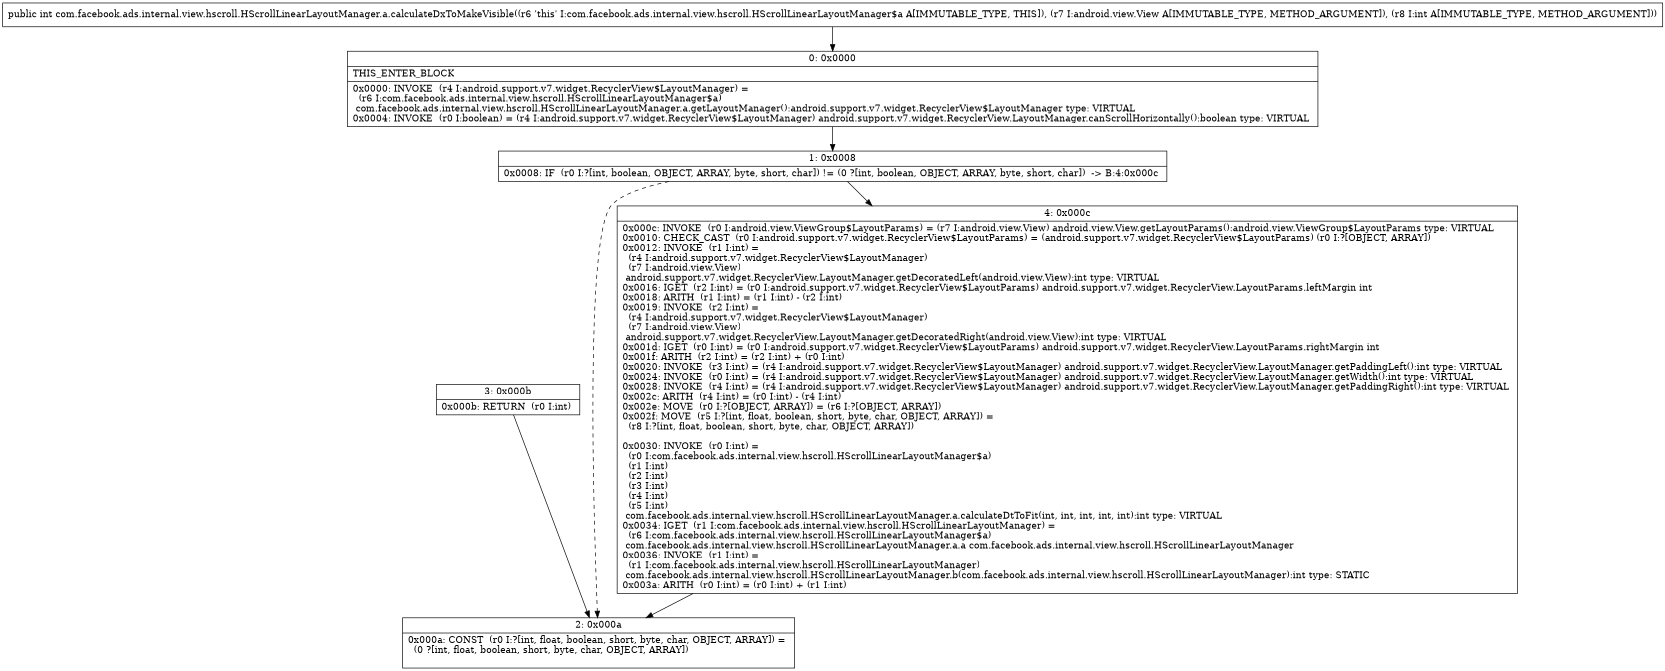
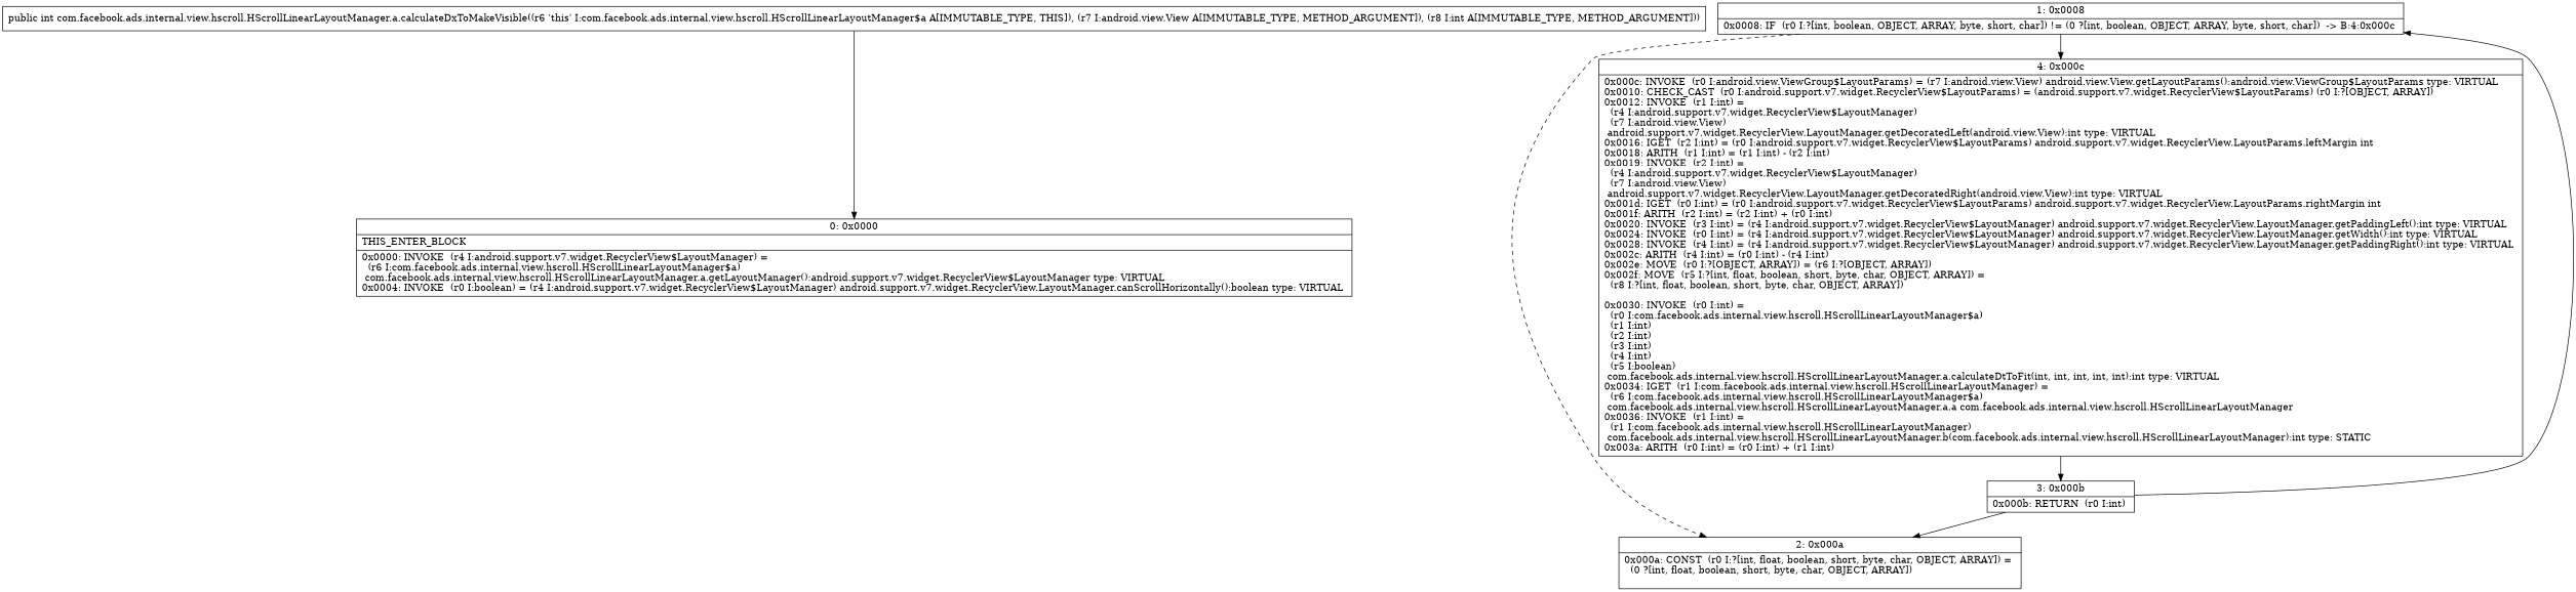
  digraph {
    node [shape=record]
    n1 [label="{0\:\ 0x0000|THIS_ENTER_BLOCK\l|0x0000: INVOKE  (r4 I:android.support.v7.widget.RecyclerView$LayoutManager) = \l  (r6 I:com.facebook.ads.internal.view.hscroll.HScrollLinearLayoutManager$a)\l com.facebook.ads.internal.view.hscroll.HScrollLinearLayoutManager.a.getLayoutManager():android.support.v7.widget.RecyclerView$LayoutManager type: VIRTUAL \l0x0004: INVOKE  (r0 I:boolean) = (r4 I:android.support.v7.widget.RecyclerView$LayoutManager) android.support.v7.widget.RecyclerView.LayoutManager.canScrollHorizontally():boolean type: VIRTUAL \l}"]
    n2 [label="{1\:\ 0x0008|0x0008: IF  (r0 I:?[int, boolean, OBJECT, ARRAY, byte, short, char]) != (0 ?[int, boolean, OBJECT, ARRAY, byte, short, char])  \-\> B:4:0x000c \l}"]
    n3 [label="{2\:\ 0x000a|0x000a: CONST  (r0 I:?[int, float, boolean, short, byte, char, OBJECT, ARRAY]) = \l  (0 ?[int, float, boolean, short, byte, char, OBJECT, ARRAY])\l \l}"]
-   n4 [label="{4\:\ 0x000c|0x000c: INVOKE  (r0 I:android.view.ViewGroup$LayoutParams) = (r7 I:android.view.View) android.view.View.getLayoutParams():android.view.ViewGroup$LayoutParams type: VIRTUAL \l0x0010: CHECK_CAST  (r0 I:android.support.v7.widget.RecyclerView$LayoutParams) = (android.support.v7.widget.RecyclerView$LayoutParams) (r0 I:?[OBJECT, ARRAY]) \l0x0012: INVOKE  (r1 I:int) = \l  (r4 I:android.support.v7.widget.RecyclerView$LayoutManager)\l  (r7 I:android.view.View)\l android.support.v7.widget.RecyclerView.LayoutManager.getDecoratedLeft(android.view.View):int type: VIRTUAL \l0x0016: IGET  (r2 I:int) = (r0 I:android.support.v7.widget.RecyclerView$LayoutParams) android.support.v7.widget.RecyclerView.LayoutParams.leftMargin int \l0x0018: ARITH  (r1 I:int) = (r1 I:int) \- (r2 I:int) \l0x0019: INVOKE  (r2 I:int) = \l  (r4 I:android.support.v7.widget.RecyclerView$LayoutManager)\l  (r7 I:android.view.View)\l android.support.v7.widget.RecyclerView.LayoutManager.getDecoratedRight(android.view.View):int type: VIRTUAL \l0x001d: IGET  (r0 I:int) = (r0 I:android.support.v7.widget.RecyclerView$LayoutParams) android.support.v7.widget.RecyclerView.LayoutParams.rightMargin int \l0x001f: ARITH  (r2 I:int) = (r2 I:int) + (r0 I:int) \l0x0020: INVOKE  (r3 I:int) = (r4 I:android.support.v7.widget.RecyclerView$LayoutManager) android.support.v7.widget.RecyclerView.LayoutManager.getPaddingLeft():int type: VIRTUAL \l0x0024: INVOKE  (r0 I:int) = (r4 I:android.support.v7.widget.RecyclerView$LayoutManager) android.support.v7.widget.RecyclerView.LayoutManager.getWidth():int type: VIRTUAL \l0x0028: INVOKE  (r4 I:int) = (r4 I:android.support.v7.widget.RecyclerView$LayoutManager) android.support.v7.widget.RecyclerView.LayoutManager.getPaddingRight():int type: VIRTUAL \l0x002c: ARITH  (r4 I:int) = (r0 I:int) \- (r4 I:int) \l0x002e: MOVE  (r0 I:?[OBJECT, ARRAY]) = (r6 I:?[OBJECT, ARRAY]) \l0x002f: MOVE  (r5 I:?[int, float, boolean, short, byte, char, OBJECT, ARRAY]) = \l  (r8 I:?[int, float, boolean, short, byte, char, OBJECT, ARRAY])\l \l0x0030: INVOKE  (r0 I:int) = \l  (r0 I:com.facebook.ads.internal.view.hscroll.HScrollLinearLayoutManager$a)\l  (r1 I:int)\l  (r2 I:int)\l  (r3 I:int)\l  (r4 I:int)\l  (r5 I:int)\l com.facebook.ads.internal.view.hscroll.HScrollLinearLayoutManager.a.calculateDtToFit(int, int, int, int, int):int type: VIRTUAL \l0x0034: IGET  (r1 I:com.facebook.ads.internal.view.hscroll.HScrollLinearLayoutManager) = \l  (r6 I:com.facebook.ads.internal.view.hscroll.HScrollLinearLayoutManager$a)\l com.facebook.ads.internal.view.hscroll.HScrollLinearLayoutManager.a.a com.facebook.ads.internal.view.hscroll.HScrollLinearLayoutManager \l0x0036: INVOKE  (r1 I:int) = \l  (r1 I:com.facebook.ads.internal.view.hscroll.HScrollLinearLayoutManager)\l com.facebook.ads.internal.view.hscroll.HScrollLinearLayoutManager.b(com.facebook.ads.internal.view.hscroll.HScrollLinearLayoutManager):int type: STATIC \l0x003a: ARITH  (r0 I:int) = (r0 I:int) + (r1 I:int) \l}"]
+   n4 [label="{4\:\ 0x000c|0x000c: INVOKE  (r0 I:android.view.ViewGroup$LayoutParams) = (r7 I:android.view.View) android.view.View.getLayoutParams():android.view.ViewGroup$LayoutParams type: VIRTUAL \l0x0010: CHECK_CAST  (r0 I:android.support.v7.widget.RecyclerView$LayoutParams) = (android.support.v7.widget.RecyclerView$LayoutParams) (r0 I:?[OBJECT, ARRAY]) \l0x0012: INVOKE  (r1 I:int) = \l  (r4 I:android.support.v7.widget.RecyclerView$LayoutManager)\l  (r7 I:android.view.View)\l android.support.v7.widget.RecyclerView.LayoutManager.getDecoratedLeft(android.view.View):int type: VIRTUAL \l0x0016: IGET  (r2 I:int) = (r0 I:android.support.v7.widget.RecyclerView$LayoutParams) android.support.v7.widget.RecyclerView.LayoutParams.leftMargin int \l0x0018: ARITH  (r1 I:int) = (r1 I:int) \- (r2 I:int) \l0x0019: INVOKE  (r2 I:int) = \l  (r4 I:android.support.v7.widget.RecyclerView$LayoutManager)\l  (r7 I:android.view.View)\l android.support.v7.widget.RecyclerView.LayoutManager.getDecoratedRight(android.view.View):int type: VIRTUAL \l0x001d: IGET  (r0 I:int) = (r0 I:android.support.v7.widget.RecyclerView$LayoutParams) android.support.v7.widget.RecyclerView.LayoutParams.rightMargin int \l0x001f: ARITH  (r2 I:int) = (r2 I:int) + (r0 I:int) \l0x0020: INVOKE  (r3 I:int) = (r4 I:android.support.v7.widget.RecyclerView$LayoutManager) android.support.v7.widget.RecyclerView.LayoutManager.getPaddingLeft():int type: VIRTUAL \l0x0024: INVOKE  (r0 I:int) = (r4 I:android.support.v7.widget.RecyclerView$LayoutManager) android.support.v7.widget.RecyclerView.LayoutManager.getWidth():int type: VIRTUAL \l0x0028: INVOKE  (r4 I:int) = (r4 I:android.support.v7.widget.RecyclerView$LayoutManager) android.support.v7.widget.RecyclerView.LayoutManager.getPaddingRight():int type: VIRTUAL \l0x002c: ARITH  (r4 I:int) = (r0 I:int) \- (r4 I:int) \l0x002e: MOVE  (r0 I:?[OBJECT, ARRAY]) = (r6 I:?[OBJECT, ARRAY]) \l0x002f: MOVE  (r5 I:?[int, float, boolean, short, byte, char, OBJECT, ARRAY]) = \l  (r8 I:?[int, float, boolean, short, byte, char, OBJECT, ARRAY])\l \l0x0030: INVOKE  (r0 I:int) = \l  (r0 I:com.facebook.ads.internal.view.hscroll.HScrollLinearLayoutManager$a)\l  (r1 I:int)\l  (r2 I:int)\l  (r3 I:int)\l  (r4 I:int)\l  (r5 I:boolean)\l com.facebook.ads.internal.view.hscroll.HScrollLinearLayoutManager.a.calculateDtToFit(int, int, int, int, int):int type: VIRTUAL \l0x0034: IGET  (r1 I:com.facebook.ads.internal.view.hscroll.HScrollLinearLayoutManager) = \l  (r6 I:com.facebook.ads.internal.view.hscroll.HScrollLinearLayoutManager$a)\l com.facebook.ads.internal.view.hscroll.HScrollLinearLayoutManager.a.a com.facebook.ads.internal.view.hscroll.HScrollLinearLayoutManager \l0x0036: INVOKE  (r1 I:int) = \l  (r1 I:com.facebook.ads.internal.view.hscroll.HScrollLinearLayoutManager)\l com.facebook.ads.internal.view.hscroll.HScrollLinearLayoutManager.b(com.facebook.ads.internal.view.hscroll.HScrollLinearLayoutManager):int type: STATIC \l0x003a: ARITH  (r0 I:int) = (r0 I:int) + (r1 I:int) \l}"]
    n5 [label="{3\:\ 0x000b|0x000b: RETURN  (r0 I:int) \l}"]
    n6 [label="{public int com.facebook.ads.internal.view.hscroll.HScrollLinearLayoutManager.a.calculateDxToMakeVisible((r6 'this' I:com.facebook.ads.internal.view.hscroll.HScrollLinearLayoutManager$a A[IMMUTABLE_TYPE, THIS]), (r7 I:android.view.View A[IMMUTABLE_TYPE, METHOD_ARGUMENT]), (r8 I:int A[IMMUTABLE_TYPE, METHOD_ARGUMENT])) }"]
-   n1 -> n2
+   n5 -> n2
    n2 -> n3 [style=dashed]
    n2 -> n4
-   n4 -> n3
+   n4 -> n5
    n5 -> n3
    n6 -> n1
  }
